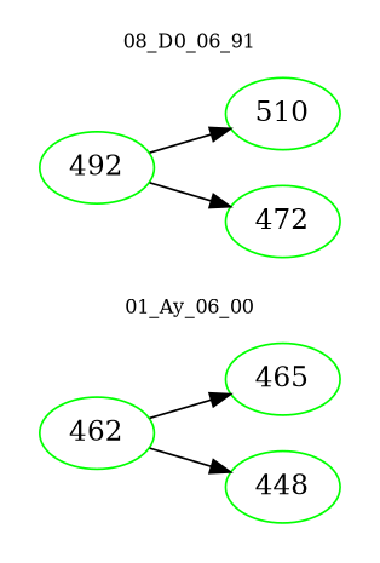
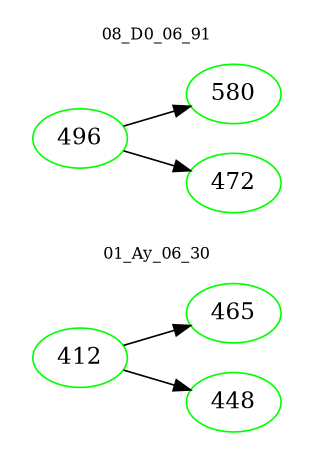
  digraph {
    rankdir=LR
    node [color=green]
    edge [color=black]
-   n1 [label=462]
+   n1 [label=412]
    n2 [label=448]
    n3 [label=465]
-   n4 [label=492]
+   n4 [label=496]
    n5 [label=472]
-   n6 [label=510]
+   n6 [label=580]
    subgraph cluster_1 {
      color=white
      fontsize=10
-     label="01_Ay_06_00"
+     label="01_Ay_06_30"
      n1
      n2
      n3
    }
    subgraph cluster_2 {
      color=white
      fontsize=10
      label="08_D0_06_91"
      n4
      n5
      n6
    }
    n1 -> n2
    n1 -> n3
    n4 -> n5
    n4 -> n6
  }
